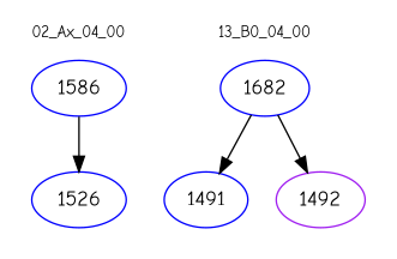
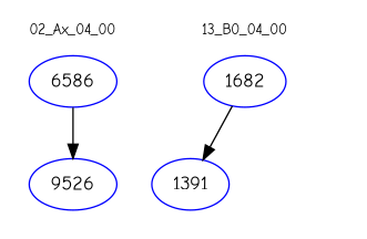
  digraph {
    fontname="Comic Neue"
    node [color=blue fontname="Comic Neue"]
    edge [color=black fontname="Comic Neue"]
-   n1 [label=1586]
-   n2 [label=1526]
+   n1 [label=6586]
+   n2 [label=9526]
    n3 [label=1682]
-   n4 [label=1491]
-   n5 [color=purple label=1492]
+   n4 [label=1391]
    subgraph cluster_1 {
      color=white
      fontsize=10
      label="02_Ax_04_00"
      n1
      n2
    }
    subgraph cluster_2 {
      color=white
      fontsize=10
      label="13_B0_04_00"
      n3
      n4
-     n5
    }
    n1 -> n2
    n3 -> n4
-   n3 -> n5
  }
